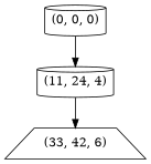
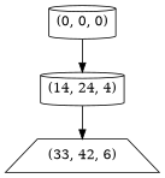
  digraph {
    node [shape=cylinder]
    "(0, 0, 0)"
-   "(14, 24, 4)" [label="(11, 24, 4)"]
+   "(14, 24, 4)"
    "(33, 42, 6)" [shape=trapezium]
    "(0, 0, 0)" -> "(14, 24, 4)"
    "(14, 24, 4)" -> "(33, 42, 6)"
  }
